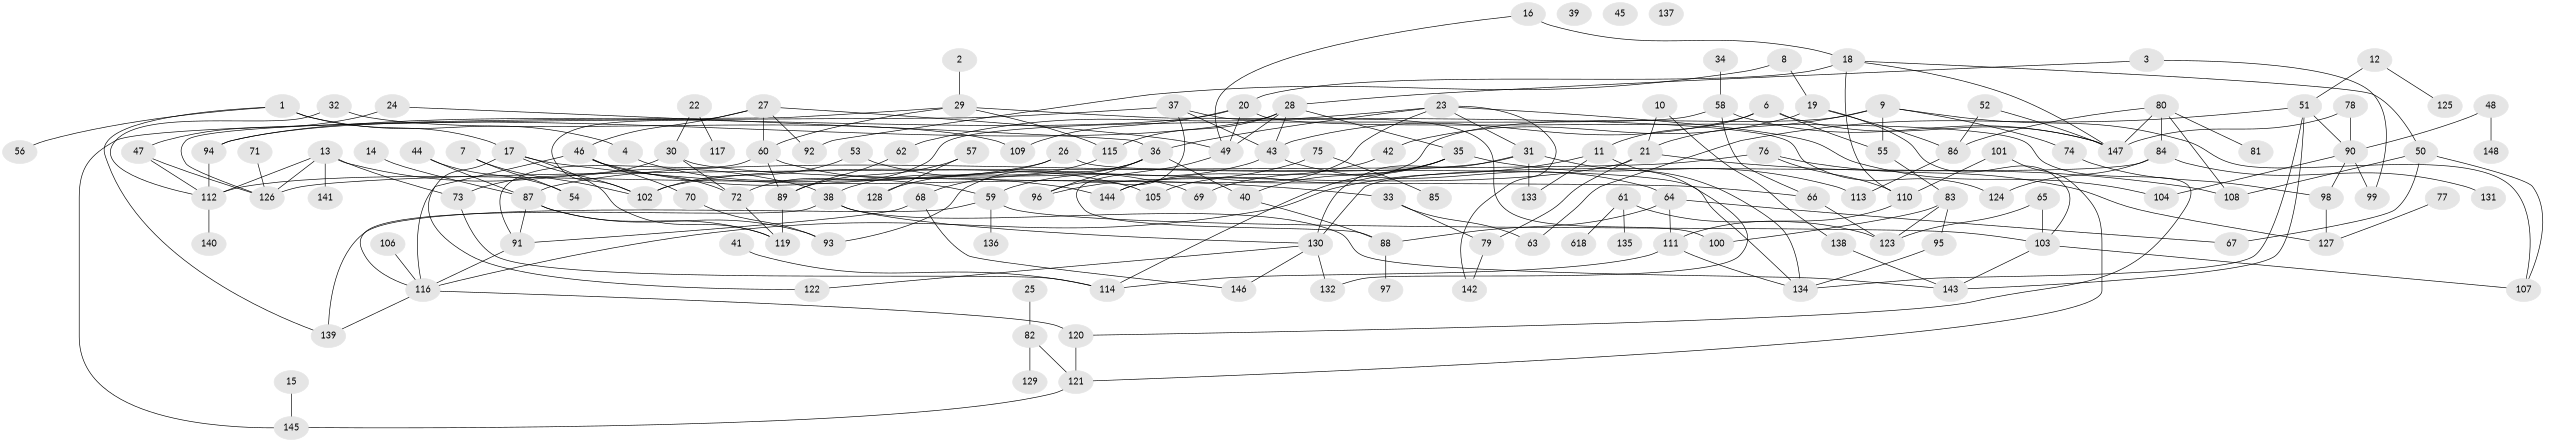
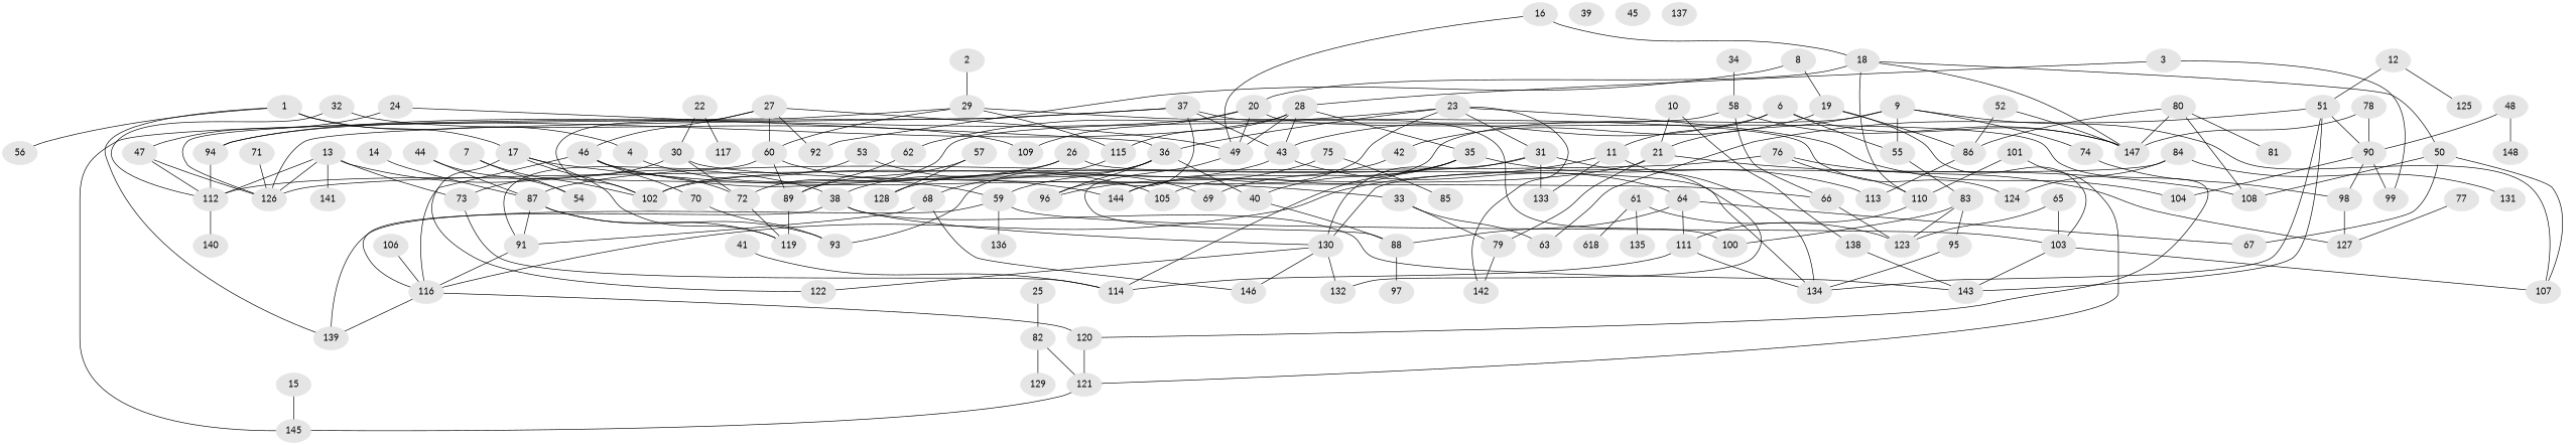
  graph {
    fontname=Lato
    node [color=gray90 fontname=Lato style=filled]
    edge [fontname=Lato]
    1
    4
    17
    56
    139
    59
    102
    33
    119
    122
    2
    29
    126
    60
    115
    124
    3
    28
    99
    43
    49
    94
    35
    103
    136
    6
    11
    55
    147
    116
    132
    133
    64
    83
    7
    54
    8
    19
    92
    42
    86
    9
    21
    74
    105
    107
    79
    108
    98
    10
    138
    143
    120
    12
    51
    125
    134
    63
    90
    13
    38
    73
    112
    141
    130
    114
    140
    14
    87
    93
    91
    15
    145
    16
    18
    20
    50
    110
    88
    109
    67
    111
    144
    113
    121
    142
    22
    30
    117
    66
    72
    23
    31
    36
    62
    104
    40
    68
    96
    89
    24
    47
    25
    82
    129
    26
    27
    46
    70
    69
    128
    123
    146
    32
    34
    58
    37
    100
    39
    97
    41
    44
    45
    48
    148
    52
    53
    95
    57
    n130 [label=618]
    61
    135
    65
    71
    127
    75
    85
    76
    77
    78
    80
    81
    84
    131
    101
    106
    137
    1 -- 4
    1 -- 17
    1 -- 56
    1 -- 139
    4 -- 59
    17 -- 102
    17 -- 33
    17 -- 119
    17 -- 122
    59 -- 139
    59 -- 103
    59 -- 136
    33 -- 79
    33 -- 63
    2 -- 29
    29 -- 126
    29 -- 60
    29 -- 115
    29 -- 124
    60 -- 105
    60 -- 91
    60 -- 89
    115 -- 128
    3 -- 28
    3 -- 99
    28 -- 115
    28 -- 43
    28 -- 49
    28 -- 94
    28 -- 35
    43 -- 59
    43 -- 64
    49 -- 88
    94 -- 112
    35 -- 114
    35 -- 113
    35 -- 40
    35 -- 69
    103 -- 107
    103 -- 143
    6 -- 43
    6 -- 11
    6 -- 55
    6 -- 147
    11 -- 116
    11 -- 132
    11 -- 133
    55 -- 83
    116 -- 139
    116 -- 120
    64 -- 88
    64 -- 67
    64 -- 111
    83 -- 123
    83 -- 100
    83 -- 95
    7 -- 102
    7 -- 54
    8 -- 19
    8 -- 92
    19 -- 103
    19 -- 42
    19 -- 86
    42 -- 144
    86 -- 113
    9 -- 55
    9 -- 21
    9 -- 74
    9 -- 105
    9 -- 107
    21 -- 102
    21 -- 79
    21 -- 108
    74 -- 98
    79 -- 142
    98 -- 127
    10 -- 21
    10 -- 138
    138 -- 143
    120 -- 121
    12 -- 51
    12 -- 125
    51 -- 143
    51 -- 134
    51 -- 63
    51 -- 90
    90 -- 99
    90 -- 98
    90 -- 104
    13 -- 126
    13 -- 38
    13 -- 73
    13 -- 112
    13 -- 141
    38 -- 116
    38 -- 143
    38 -- 130
    73 -- 114
    112 -- 140
    130 -- 122
    130 -- 132
    130 -- 146
    14 -- 87
    87 -- 119
    87 -- 93
    87 -- 91
    91 -- 116
    15 -- 145
    16 -- 49
    16 -- 18
    18 -- 147
    18 -- 20
    18 -- 50
    18 -- 110
    20 -- 49
    20 -- 94
    20 -- 120
    20 -- 109
    50 -- 107
    50 -- 108
    50 -- 67
    110 -- 111
    88 -- 97
    111 -- 134
    111 -- 114
    121 -- 145
    22 -- 30
    22 -- 117
    30 -- 73
    30 -- 66
    30 -- 72
    66 -- 123
    72 -- 119
    23 -- 144
    23 -- 142
    23 -- 31
    23 -- 36
    23 -- 62
    23 -- 104
    31 -- 133
    31 -- 134
    31 -- 130
    31 -- 87
    36 -- 93
    36 -- 40
    36 -- 68
    36 -- 96
    62 -- 89
    40 -- 88
    68 -- 91
    68 -- 146
    89 -- 119
    24 -- 36
    24 -- 47
    47 -- 126
    47 -- 112
    25 -- 82
    82 -- 121
    82 -- 129
    26 -- 134
    26 -- 38
    26 -- 112
    27 -- 102
    27 -- 60
    27 -- 49
    27 -- 92
    27 -- 46
    46 -- 116
    46 -- 144
    46 -- 72
    46 -- 70
    70 -- 93
    32 -- 112
    32 -- 109
    34 -- 58
    58 -- 147
    58 -- 66
    58 -- 72
+   37 -- 126
    37 -- 43
    37 -- 145
    37 -- 96
    37 -- 100
    41 -- 114
    44 -- 54
    44 -- 87
    48 -- 90
    48 -- 148
    52 -- 147
    52 -- 86
    53 -- 102
    53 -- 69
    95 -- 134
    57 -- 89
    57 -- 128
    61 -- 123
    61 -- n130
    61 -- 135
    65 -- 103
    65 -- 123
    71 -- 126
    75 -- 96
    75 -- 85
    76 -- 126
    76 -- 110
    76 -- 127
    77 -- 127
    78 -- 147
    78 -- 90
    80 -- 147
    80 -- 86
    80 -- 108
    80 -- 81
-   80 -- 84
    84 -- 124
    84 -- 130
    84 -- 131
    101 -- 110
    101 -- 121
    106 -- 116
  }
